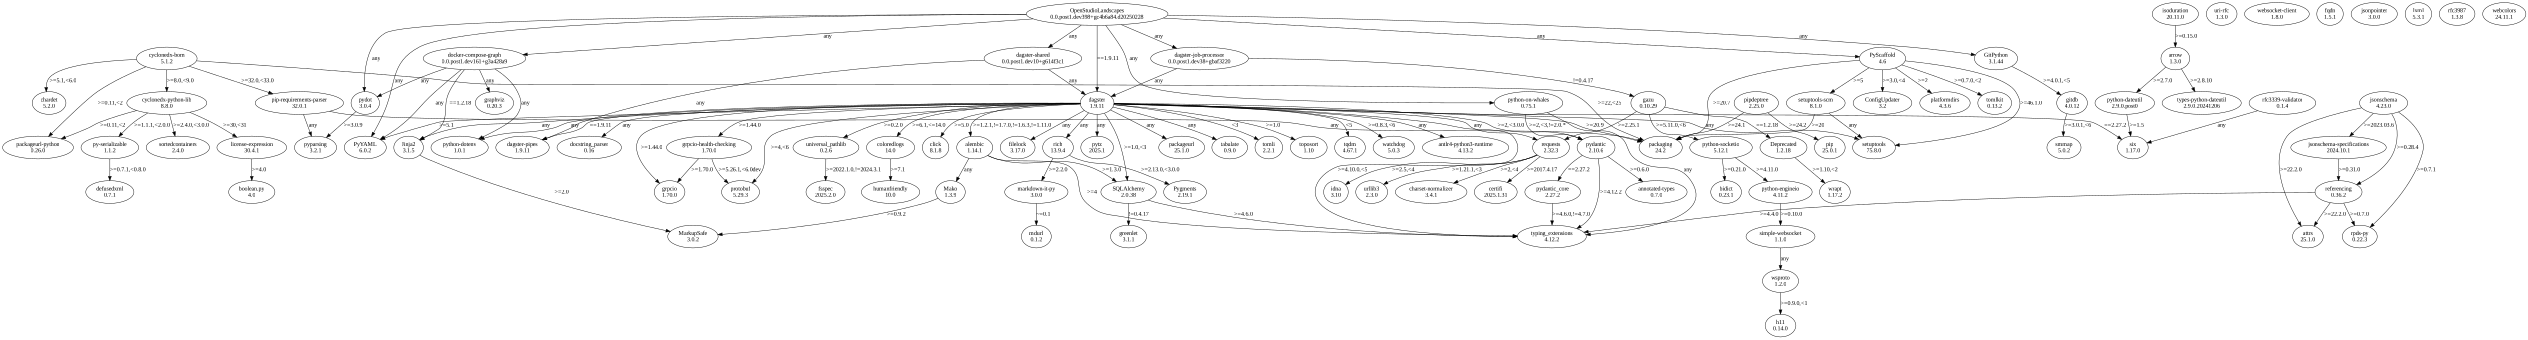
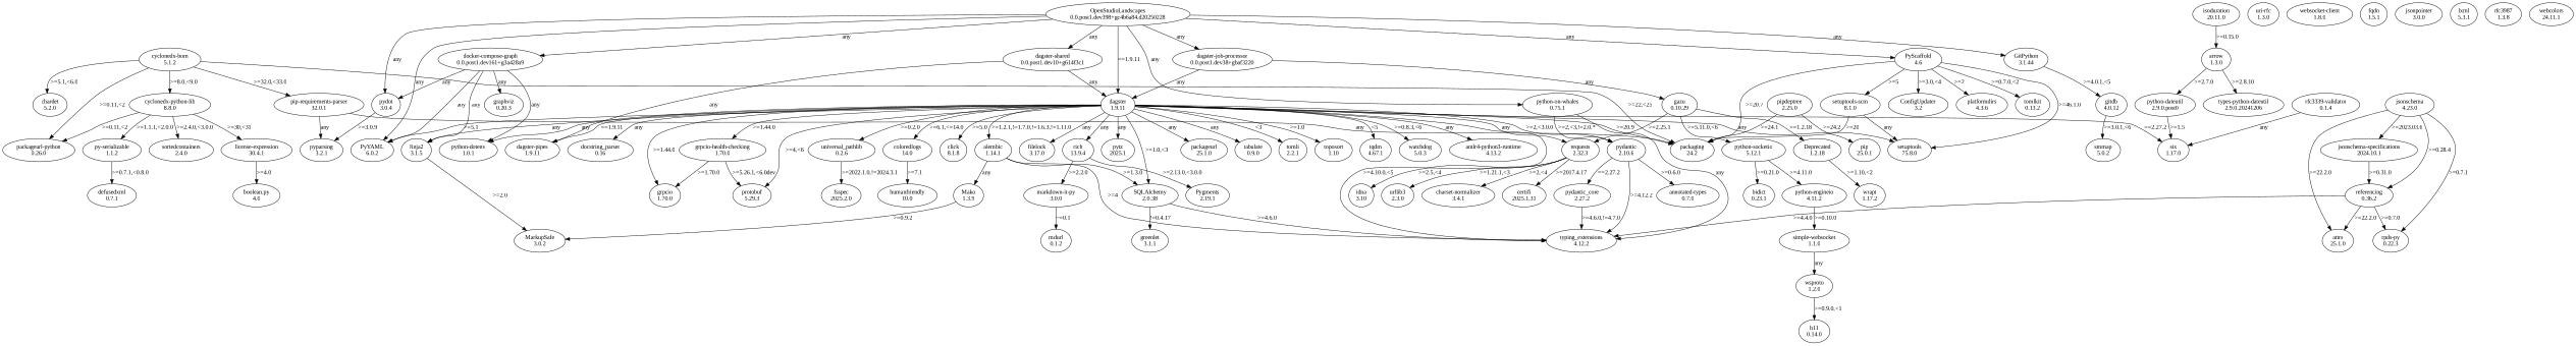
  digraph {
    fontname="Liberation Serif"
    node [fontname="Liberation Serif"]
    edge [fontname="Liberation Serif"]
    n1 [label="annotated-types\n0.7.0"]
    n2 [label="antlr4-python3-runtime\n4.13.2"]
    n3 [label="boolean.py\n4.0"]
    n4 [label="charset-normalizer\n3.4.1"]
    n5 [label="cyclonedx-bom\n5.1.2"]
    n6 [label="cyclonedx-python-lib\n8.8.0"]
    n7 [label="packageurl-python\n0.26.0"]
    n8 [label="pip-requirements-parser\n32.0.1"]
    n9 [label="chardet\n5.2.0"]
    n10 [label="packaging\n24.2"]
    n11 [label="license-expression\n30.4.1"]
    n12 [label="py-serializable\n1.1.2"]
    n13 [label="sortedcontainers\n2.4.0"]
    n14 [label="pyparsing\n3.2.1"]
    n15 [label="defusedxml\n0.7.1"]
    n16 [label="dagster-job-processor\n0.0.post1.dev38+gbaf3220"]
    n17 [label="dagster\n1.9.11"]
    n18 [label="gazu\n0.10.29"]
    n19 [label="dagster-pipes\n1.9.11"]
    n20 [label="python-dotenv\n1.0.1"]
    n21 [label="Jinja2\n3.1.5"]
    n22 [label="PyYAML\n6.0.2"]
    n23 [label="docstring_parser\n0.16"]
    n24 [label="grpcio-health-checking\n1.70.0"]
    n25 [label="grpcio\n1.70.0"]
    n26 [label="protobuf\n5.29.3"]
    n27 [label="typing_extensions\n4.12.2"]
    n28 [label="six\n1.17.0"]
    n29 [label="pydantic\n2.10.6"]
    n30 [label="setuptools\n75.8.0"]
    n31 [label="universal_pathlib\n0.2.6"]
    n32 [label="alembic\n1.14.1"]
    n33 [label="SQLAlchemy\n2.0.38"]
    n34 [label="click\n8.1.8"]
    n35 [label="coloredlogs\n14.0"]
    n36 [label="filelock\n3.17.0"]
    n37 [label="pytz\n2025.1"]
    n38 [label="requests\n2.32.3"]
    n39 [label="rich\n13.9.4"]
    n40 [label="packageurl\n25.1.0"]
    n41 [label="tabulate\n0.9.0"]
    n42 [label="tomli\n2.2.1"]
    n43 [label="toposort\n1.10"]
    n44 [label="tqdm\n4.67.1"]
    n45 [label="watchdog\n5.0.3"]
    n46 [label="python-socketio\n5.12.1"]
    n47 [label="Deprecated\n1.2.18"]
    n48 [label="MarkupSafe\n3.0.2"]
    n49 [label="pydantic_core\n2.27.2"]
    n50 [label="fsspec\n2025.2.0"]
    n51 [label="Mako\n1.3.9"]
    n52 [label="greenlet\n3.1.1"]
    n53 [label="humanfriendly\n10.0"]
    n54 [label="certifi\n2025.1.31"]
    n55 [label="idna\n3.10"]
    n56 [label="urllib3\n2.3.0"]
    n57 [label="markdown-it-py\n3.0.0"]
    n58 [label="Pygments\n2.19.1"]
    n59 [label="python-engineio\n4.11.2"]
    n60 [label="bidict\n0.23.1"]
    n61 [label="wrapt\n1.17.2"]
    n62 [label="dagster-shared\n0.0.post1.dev10+g614f3c1"]
    n63 [label="docker-compose-graph\n0.0.post1.dev161+g3a428a9"]
    n64 [label="graphviz\n0.20.3"]
    n65 [label="pydot\n3.0.4"]
    n66 [label="jsonschema-specifications\n2024.10.1"]
    n67 [label="referencing\n0.36.2"]
    n68 [label="rpds-py\n0.22.3"]
    n69 [label="attrs\n25.1.0"]
    n70 [label="mdurl\n0.1.2"]
    n71 [label="python-dateutil\n2.9.0.post0"]
    n72 [label="simple-websocket\n1.1.0"]
    n73 [label="wsproto\n1.2.0"]
    n74 [label="h11\n0.14.0"]
    n75 [label="python-on-whales\n0.75.1"]
    n76 [label="rfc3339-validator\n0.1.4"]
    n77 [label="setuptools-scm\n8.1.0"]
    n78 [label="types-python-dateutil\n2.9.0.20241206"]
    n79 [label="uri-rfc\n1.3.0"]
    n80 [label="websocket-client\n1.8.0"]
    n81 [label="arrow\n1.3.0"]
    n82 [label="ConfigUpdater\n3.2"]
    n83 [label="fqdn\n1.5.1"]
    n84 [label="gitdb\n4.0.12"]
    n85 [label="smmap\n5.0.2"]
    n86 [label="GitPython\n3.1.44"]
    n87 [label="isoduration\n20.11.0"]
    n88 [label="jsonpointer\n3.0.0"]
    n89 [label="jsonschema\n4.23.0"]
    n90 [label="lxml\n5.3.1"]
    n91 [label="OpenStudioLandscapes\n0.0.post1.dev398+gc4b6a84.d20250228"]
    n92 [label="PyScaffold\n4.6"]
    n93 [label="platformdirs\n4.3.6"]
    n94 [label="tomlkit\n0.13.2"]
    n95 [label="pip\n25.0.1"]
    n96 [label="pipdeptree\n2.25.0"]
    n97 [label="rfc3987\n1.3.8"]
    n98 [label="webcolors\n24.11.1"]
    n5 -> n6 [label=">=8.0,<9.0"]
    n5 -> n7 [label=">=0.11,<2"]
    n5 -> n8 [label=">=32.0,<33.0"]
    n5 -> n9 [label=">=5.1,<6.0"]
    n5 -> n10 [label=">=22,<25"]
    n6 -> n7 [label=">=0.11,<2"]
    n6 -> n11 [label=">=30,<31"]
    n6 -> n12 [label=">=1.1.1,<2.0.0"]
    n6 -> n13 [label=">=2.4.0,<3.0.0"]
    n8 -> n10 [label=any]
    n8 -> n14 [label=any]
    n11 -> n3 [label=">=4.0"]
    n12 -> n15 [label=">=0.7.1,<0.8.0"]
    n16 -> n17 [label=any]
-   n16 -> n18 [label="!=0.4.17"]
+   n16 -> n18 [label=any]
    n17 -> n2 [label=any]
    n17 -> n10 [label=">=20.9"]
    n17 -> n19 [label="==1.9.11"]
    n17 -> n20 [label=any]
    n17 -> n21 [label=any]
    n17 -> n22 [label=">=5.1"]
    n17 -> n23 [label=any]
    n17 -> n24 [label=">=1.44.0"]
    n17 -> n25 [label=">=1.44.0"]
    n17 -> n26 [label=">=4,<6"]
    n17 -> n27 [label=">=4.10.0,<5"]
    n17 -> n28 [label="==2.27.2"]
    n17 -> n29 [label=">=2,<3.0.0"]
    n17 -> n30 [label=any]
    n17 -> n31 [label=">=0.2.0"]
    n17 -> n32 [label=">=1.2.1,!=1.7.0,!=1.6.3,!=1.11.0"]
    n17 -> n33 [label=">=1.0,<3"]
    n17 -> n34 [label=">=5.0"]
    n17 -> n35 [label=">=6.1,<=14.0"]
    n17 -> n36 [label=any]
    n17 -> n37 [label=any]
    n17 -> n38 [label=any]
    n17 -> n39 [label=any]
    n17 -> n40 [label=any]
    n17 -> n41 [label=any]
    n17 -> n42 [label="<3"]
    n17 -> n43 [label=">=1.0"]
    n17 -> n44 [label="<5"]
    n17 -> n45 [label=">=0.8.3,<6"]
    n18 -> n38 [label=">=2.25.1"]
    n18 -> n46 [label=">=5.11.0,<6"]
    n18 -> n47 [label="==1.2.18"]
    n21 -> n48 [label=">=2.0"]
    n24 -> n25 [label=">=1.70.0"]
    n24 -> n26 [label=">=5.26.1,<6.0dev"]
    n29 -> n1 [label=">=0.6.0"]
    n29 -> n27 [label=">=4.12.2"]
    n29 -> n49 [label="==2.27.2"]
    n31 -> n50 [label=">=2022.1.0,!=2024.3.1"]
    n32 -> n27 [label=">=4"]
    n32 -> n33 [label=">=1.3.0"]
    n32 -> n51 [label=any]
    n33 -> n27 [label=">=4.6.0"]
    n33 -> n52 [label="!=0.4.17"]
    n35 -> n53 [label=">=7.1"]
    n38 -> n4 [label=">=2,<4"]
    n38 -> n54 [label=">=2017.4.17"]
    n38 -> n55 [label=">=2.5,<4"]
    n38 -> n56 [label=">=1.21.1,<3"]
    n39 -> n57 [label=">=2.2.0"]
    n39 -> n58 [label=">=2.13.0,<3.0.0"]
    n46 -> n59 [label=">=4.11.0"]
    n46 -> n60 [label=">=0.21.0"]
    n47 -> n61 [label=">=1.10,<2"]
    n49 -> n27 [label=">=4.6.0,!=4.7.0"]
    n51 -> n48 [label=">=0.9.2"]
    n57 -> n70 [label="~=0.1"]
    n59 -> n72 [label=">=0.10.0"]
    n62 -> n17 [label=any]
    n62 -> n19 [label=any]
    n63 -> n20 [label=any]
-   n63 -> n21 [label="==1.2.18"]
+   n63 -> n21 [label=any]
    n63 -> n22 [label=any]
    n63 -> n64 [label=any]
    n63 -> n65 [label=any]
    n65 -> n14 [label=">=3.0.9"]
    n66 -> n67 [label=">=0.31.0"]
    n67 -> n27 [label=">=4.4.0"]
    n67 -> n68 [label=">=0.7.0"]
    n67 -> n69 [label=">=22.2.0"]
    n71 -> n28 [label=">=1.5"]
    n72 -> n73 [label=any]
    n73 -> n74 [label=">=0.9.0,<1"]
    n75 -> n27 [label=any]
    n75 -> n29 [label=">=2,<3,!=2.0.*"]
    n76 -> n28 [label=any]
    n77 -> n10 [label=">=20"]
    n77 -> n30 [label=any]
    n81 -> n71 [label=">=2.7.0"]
    n81 -> n78 [label=">=2.8.10"]
    n84 -> n85 [label=">=3.0.1,<6"]
    n86 -> n84 [label=">=4.0.1,<5"]
    n87 -> n81 [label=">=0.15.0"]
    n89 -> n66 [label=">=2023.03.6"]
    n89 -> n67 [label=">=0.28.4"]
    n89 -> n68 [label=">=0.7.1"]
    n89 -> n69 [label=">=22.2.0"]
    n91 -> n16 [label=any]
    n91 -> n17 [label="==1.9.11"]
    n91 -> n22 [label=any]
    n91 -> n62 [label=any]
    n91 -> n63 [label=any]
    n91 -> n65 [label=any]
    n91 -> n75 [label=any]
    n91 -> n86 [label=any]
    n91 -> n92 [label=any]
    n92 -> n10 [label=">=20.7"]
    n92 -> n30 [label=">=46.1.0"]
    n92 -> n77 [label=">=5"]
    n92 -> n82 [label=">=3.0,<4"]
    n92 -> n93 [label=">=2"]
    n92 -> n94 [label=">=0.7.0,<2"]
    n96 -> n10 [label=">=24.1"]
    n96 -> n95 [label=">=24.2"]
  }
